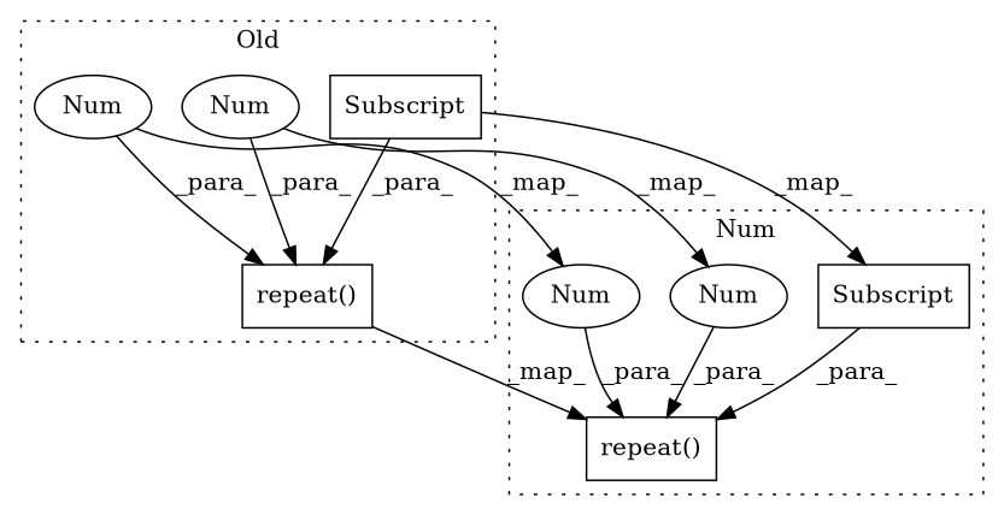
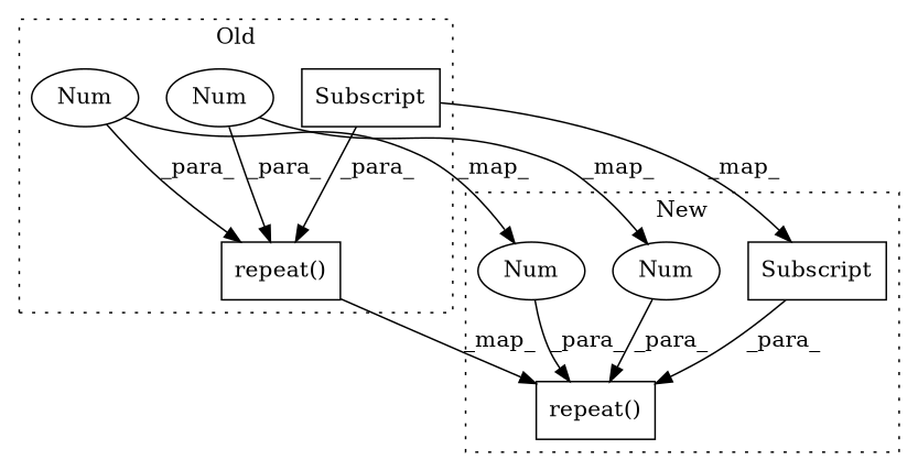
  digraph {
    node [a=76 l=1 shape=box]
    n1 [a=75 l="33,1" label="repeat()" s="3328,3385"]
    n2 [label=Num s=3378 shape=ellipse]
    n3 [label=Num s=3381 shape=ellipse]
    n4 [a=63 l="15,0" label=Subscript s="3361,0"]
    n5 [a=75 l="33,1" label="repeat()" s="3756,3813"]
    n6 [label=Num s=3806 shape=ellipse]
    n7 [label=Num s=3809 shape=ellipse]
    n8 [a=63 l="15,0" label=Subscript s="3789,0"]
    subgraph cluster_1 {
      label=Old
      style=dotted
      n1
      n2
      n3
      n4
    }
    subgraph cluster_2 {
-     label=Num
+     label=New
      style=dotted
      n5
      n6
      n7
      n8
    }
    n1 -> n5 [label=_map_]
    n2 -> n1 [label=_para_]
    n2 -> n6 [label=_map_]
    n3 -> n1 [label=_para_]
    n3 -> n7 [label=_map_]
    n4 -> n1 [label=_para_]
    n4 -> n8 [label=_map_]
    n6 -> n5 [label=_para_]
    n7 -> n5 [label=_para_]
    n8 -> n5 [label=_para_]
  }
